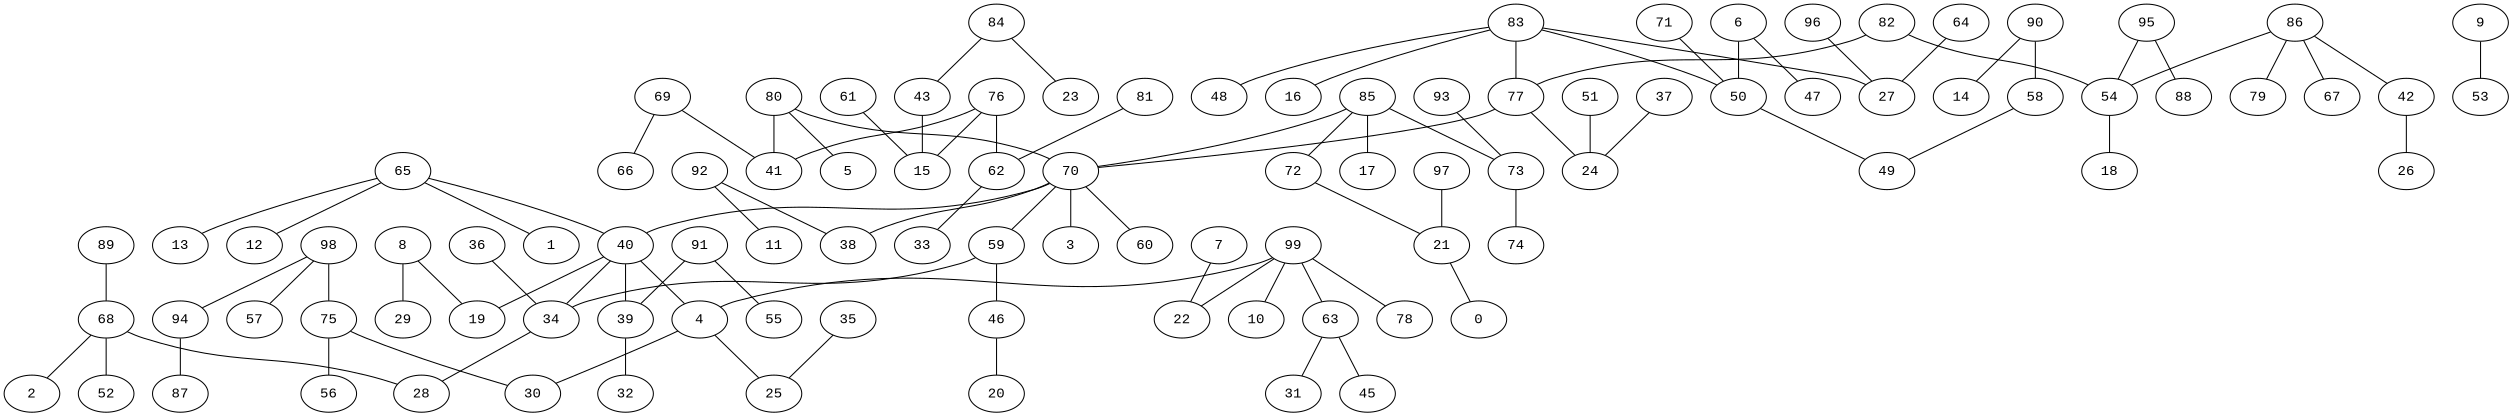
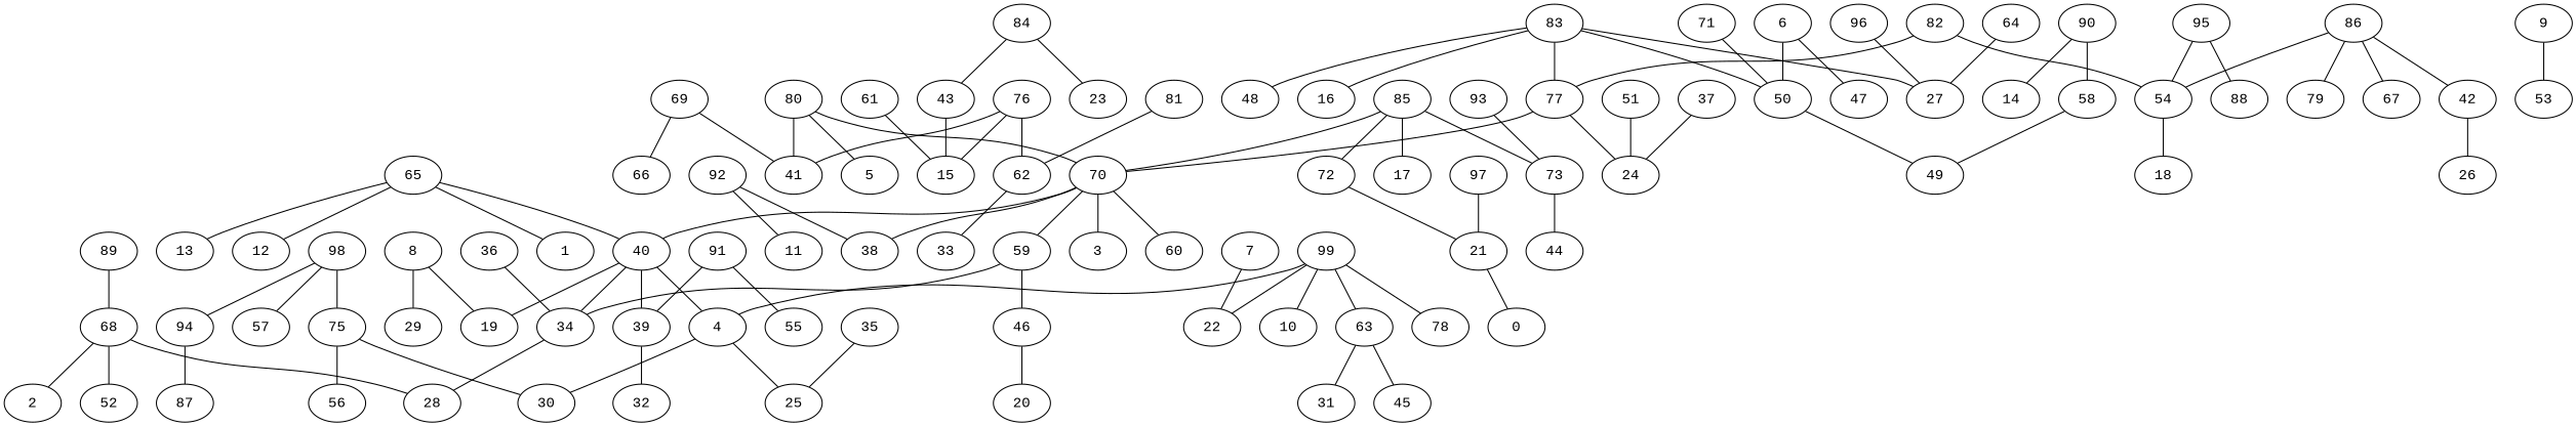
  digraph {
    fontname="Liberation Mono"
    node [fontname="Liberation Mono"]
    edge [color=black dir=none fontname="Liberation Mono"]
    36
    34
    28
    97
    21
    0
    93
    73
-   44 [label=74]
+   44
    51
    24
    35
    25
    8
    29
    19
    91
    55
    39
    32
    42
    26
    9
    53
    65
    40
    13
    12
    1
    6
    47
    50
    49
    80
    5
    41
    70
    38
    59
    3
    60
    92
    11
    71
    54
    18
    46
    4
    77
    83
    16
    48
    27
    30
    75
    56
    7
    22
    72
    61
    15
    20
    82
    98
    57
    94
    87
    89
    68
    52
    2
    99
    78
    10
    63
    45
    31
    84
    23
    43
    58
    96
    86
    79
    67
    62
    33
    64
    76
    90
    14
    85
    17
    81
    95
    88
    69
    66
    37
    subgraph sub_1 {
      36
      34
      28
      97
      21
      0
      93
      73
      44
      51
      24
      35
      25
      8
      29
      19
      91
      55
      39
      32
      42
      26
      9
      53
      65
      40
      13
      12
      1
      6
      47
      50
      49
      80
      5
      41
      70
      38
      59
      3
      60
      92
      11
      71
      54
      18
      46
      4
      77
      83
      16
      48
      27
      30
      75
      56
      7
      22
      72
      61
      15
      20
      82
      98
      57
      94
      87
      89
      68
      52
      2
      99
      78
      10
      63
      45
      31
      84
      23
      43
      58
      96
      86
      79
      67
      62
      33
      64
      76
      90
      14
      85
      17
      81
      95
      88
      69
      66
      37
    }
    36 -> 34
    34 -> 28
    97 -> 21
    21 -> 0
    93 -> 73
    73 -> 44
    51 -> 24
    35 -> 25
    8 -> 29
    8 -> 19
    91 -> 55
    91 -> 39
    39 -> 32
    42 -> 26
    9 -> 53
    65 -> 40
    65 -> 13
    65 -> 12
    65 -> 1
    40 -> 34
    40 -> 19
    40 -> 39
    40 -> 4
    6 -> 47
    6 -> 50
    50 -> 49
    80 -> 5
    80 -> 41
    80 -> 70
    70 -> 40
    70 -> 38
    70 -> 59
    70 -> 3
    70 -> 60
    59 -> 34
    59 -> 46
    92 -> 38
    92 -> 11
    71 -> 50
    54 -> 18
    46 -> 20
    4 -> 25
    4 -> 30
    77 -> 24
    77 -> 70
    83 -> 50
    83 -> 77
    83 -> 16
    83 -> 48
    83 -> 27
    75 -> 30
    75 -> 56
    7 -> 22
    72 -> 21
    61 -> 15
    82 -> 54
    82 -> 77
    98 -> 75
    98 -> 57
    98 -> 94
    94 -> 87
    89 -> 68
    68 -> 28
    68 -> 52
    68 -> 2
    99 -> 4
    99 -> 22
    99 -> 78
    99 -> 10
    99 -> 63
    63 -> 45
    63 -> 31
    84 -> 23
    84 -> 43
    43 -> 15
    58 -> 49
    96 -> 27
    86 -> 42
    86 -> 54
    86 -> 79
    86 -> 67
    62 -> 33
    64 -> 27
    76 -> 41
    76 -> 15
    76 -> 62
    90 -> 58
    90 -> 14
    85 -> 73
    85 -> 70
    85 -> 72
    85 -> 17
    81 -> 62
    95 -> 54
    95 -> 88
    69 -> 41
    69 -> 66
    37 -> 24
  }
